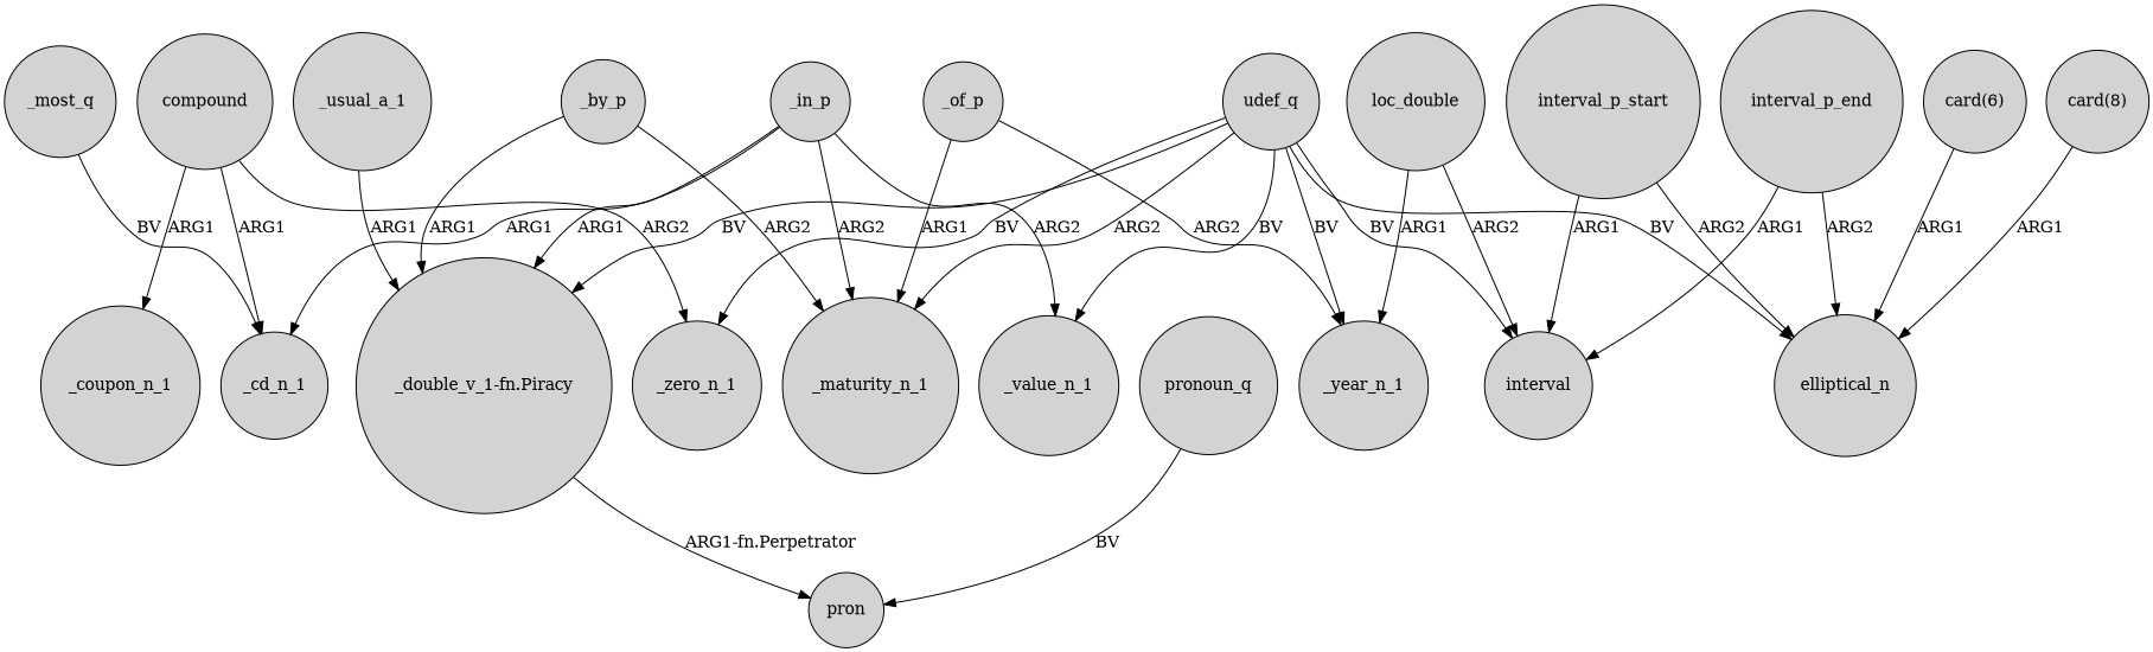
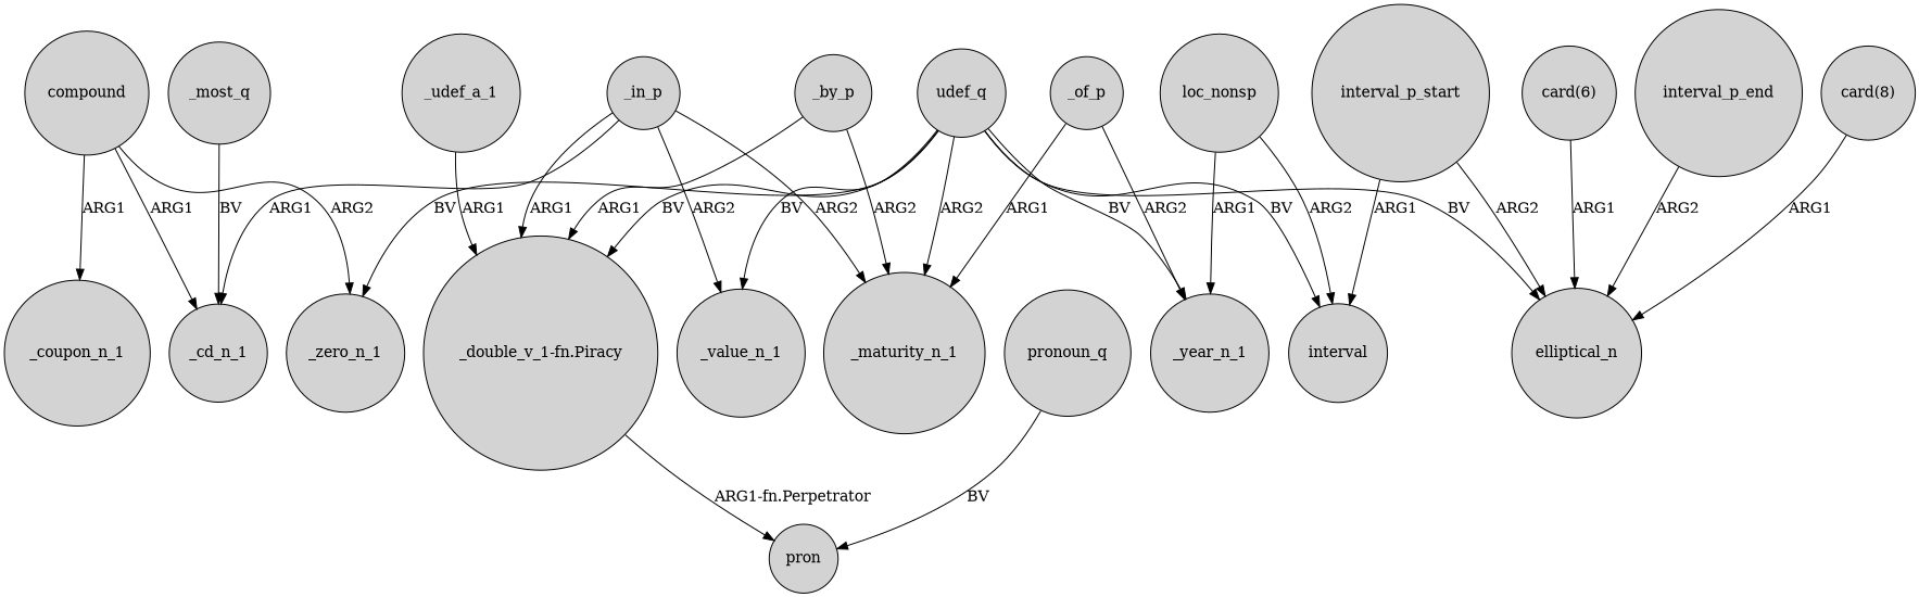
  digraph {
    node [shape=circle style=filled]
    compound
    _coupon_n_1
    _cd_n_1
    _zero_n_1
-   loc_nonsp [label=loc_double]
+   loc_nonsp
    interval
    _year_n_1
    interval_p_end
    elliptical_n
    _by_p
    _maturity_n_1
    "_double_v_1-fn.Piracy"
    pron
    _of_p
    _most_q
    udef_q
    _value_n_1
    interval_p_start
    _in_p
-   _usual_a_1
+   _usual_a_1 [label=_udef_a_1]
    pronoun_q
    n22 [label="card(8)"]
    "card(6)"
    compound -> _coupon_n_1 [label=ARG1]
    compound -> _cd_n_1 [label=ARG1]
    compound -> _zero_n_1 [label=ARG2]
    loc_nonsp -> interval [label=ARG2]
    loc_nonsp -> _year_n_1 [label=ARG1]
-   interval_p_end -> interval [label=ARG1]
    interval_p_end -> elliptical_n [label=ARG2]
    _by_p -> _maturity_n_1 [label=ARG2]
    _by_p -> "_double_v_1-fn.Piracy" [label=ARG1]
    "_double_v_1-fn.Piracy" -> pron [label="ARG1-fn.Perpetrator"]
    _of_p -> _year_n_1 [label=ARG2]
    _of_p -> _maturity_n_1 [label=ARG1]
    _most_q -> _cd_n_1 [label=BV]
    udef_q -> _zero_n_1 [label=BV]
    udef_q -> interval [label=BV]
    udef_q -> _year_n_1 [label=BV]
    udef_q -> elliptical_n [label=BV]
    udef_q -> _maturity_n_1 [label=ARG2]
    udef_q -> "_double_v_1-fn.Piracy" [label=BV]
    udef_q -> _value_n_1 [label=BV]
    interval_p_start -> interval [label=ARG1]
    interval_p_start -> elliptical_n [label=ARG2]
    _in_p -> _cd_n_1 [label=ARG1]
    _in_p -> _maturity_n_1 [label=ARG2]
    _in_p -> "_double_v_1-fn.Piracy" [label=ARG1]
    _in_p -> _value_n_1 [label=ARG2]
    _usual_a_1 -> "_double_v_1-fn.Piracy" [label=ARG1]
    pronoun_q -> pron [label=BV]
    n22 -> elliptical_n [label=ARG1]
    "card(6)" -> elliptical_n [label=ARG1]
  }
